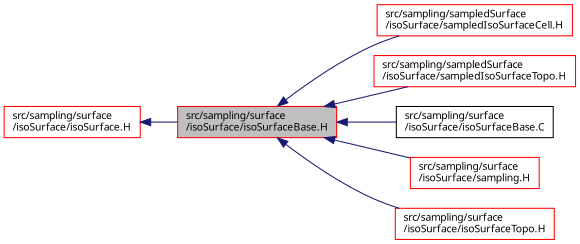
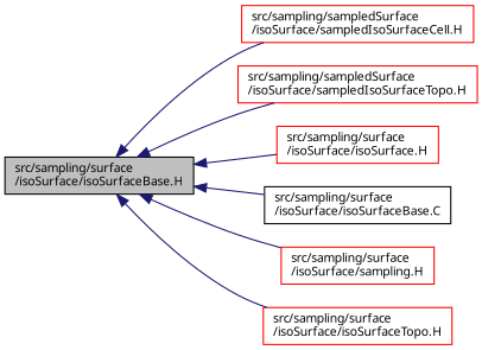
  digraph {
    fontname="Noto Sans"
    rankdir=LR
    node [color=red fontname="Noto Sans" fontsize=10 shape=record]
    edge [color=midnightblue dir=back fontname="Noto Sans" fontsize=10 labelfontname=Helvetica labelfontsize=10 style=solid]
-   n1 [fillcolor=grey75 fontcolor=black height=0.2 label="src/sampling/surface\l/isoSurface/isoSurfaceBase.H" style=filled width=0.4]
+   n1 [color=black fillcolor=grey75 fontcolor=black height=0.2 label="src/sampling/surface\l/isoSurface/isoSurfaceBase.H" style=filled width=0.4]
    n2 [height=0.2 label="src/sampling/sampledSurface\l/isoSurface/sampledIsoSurfaceCell.H" width=0.4]
    n3 [height=0.2 label="src/sampling/sampledSurface\l/isoSurface/sampledIsoSurfaceTopo.H" width=0.4]
    n4 [height=0.2 label="src/sampling/surface\l/isoSurface/isoSurface.H" width=0.4]
    n5 [color=black height=0.2 label="src/sampling/surface\l/isoSurface/isoSurfaceBase.C" width=0.4]
    n6 [height=0.2 label="src/sampling/surface\l/isoSurface/sampling.H" width=0.4]
    n7 [height=0.2 label="src/sampling/surface\l/isoSurface/isoSurfaceTopo.H" width=0.4]
    n1 -> n2
    n1 -> n3
-   n4 -> n1
+   n1 -> n4
    n1 -> n5
    n1 -> n6
    n1 -> n7
  }
